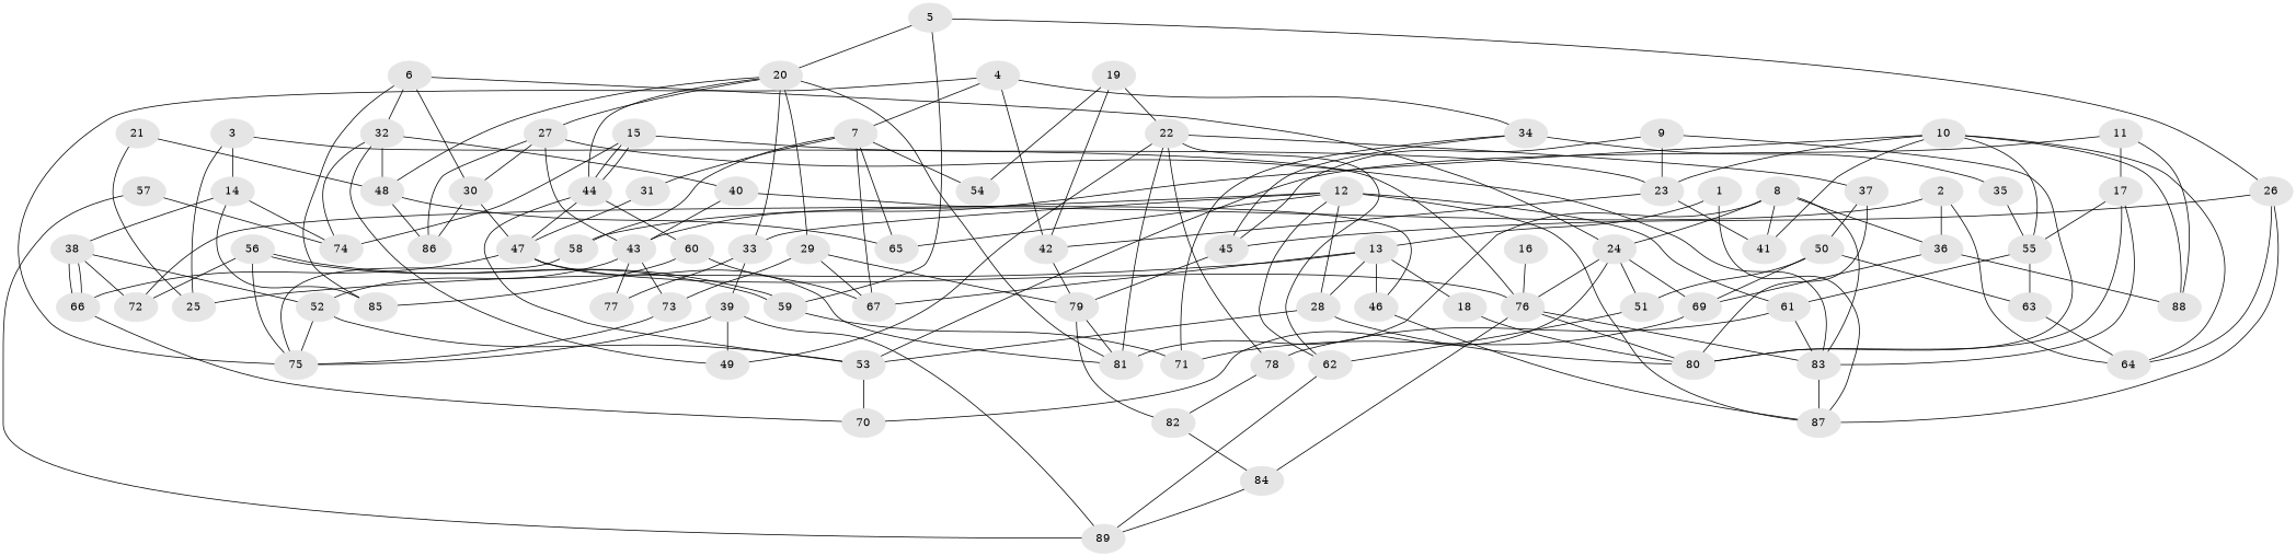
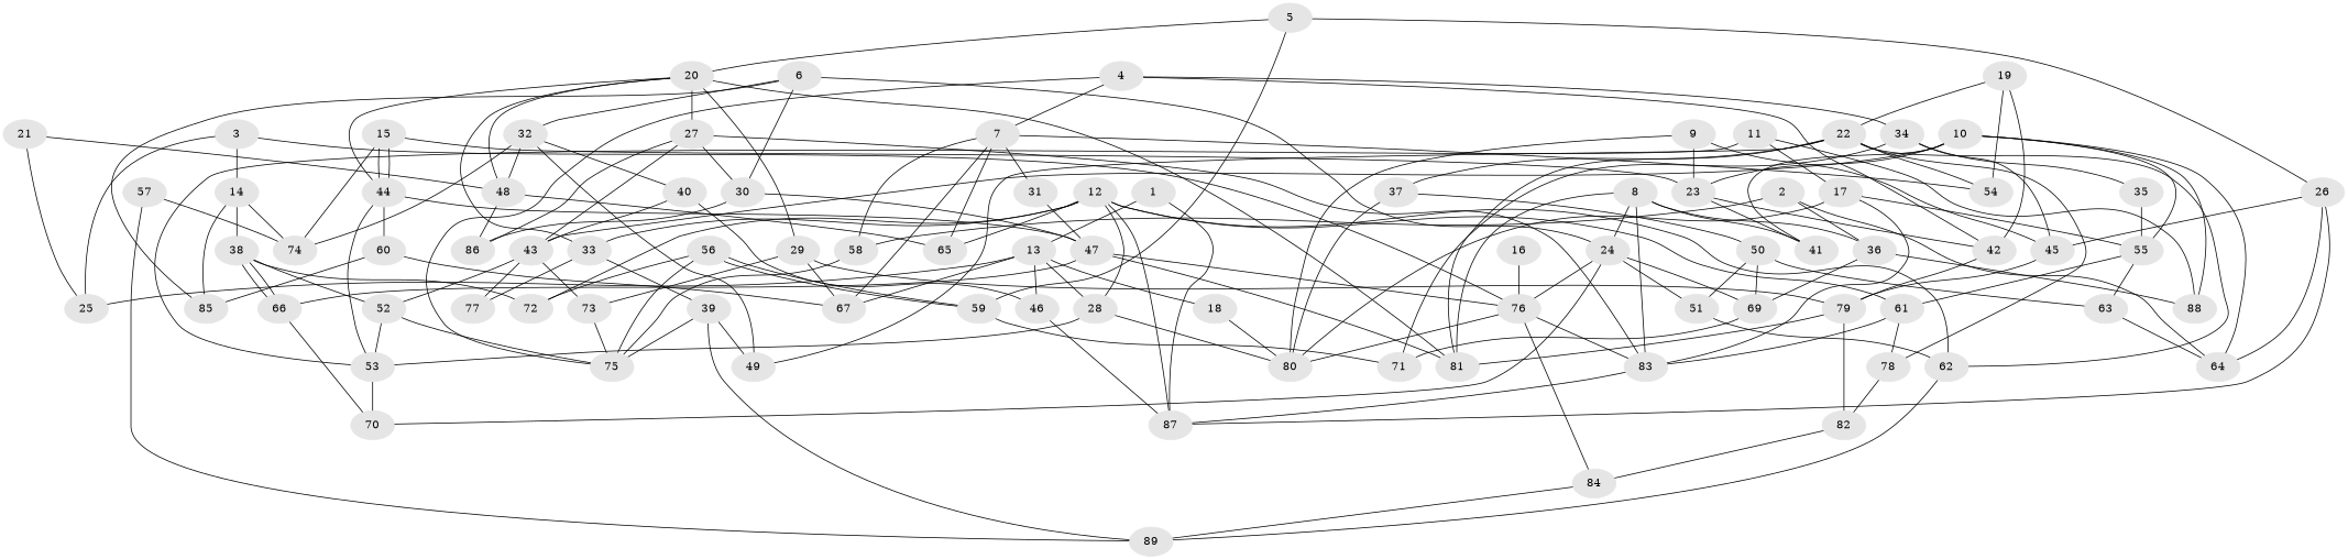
  graph {
    node [color=gray90 style=filled]
    1
    13
    87
    25
    67
    28
    18
    46
    2
    36
    58
    64
    88
    69
    75
    3
    14
    76
    85
    38
    74
    83
    80
    84
    4
    7
    34
    42
    31
    54
    65
    45
    35
    71
    79
    53
    70
    5
    20
    26
    59
    81
    33
    44
    27
    29
    48
    6
    24
    30
    32
    51
    86
    47
    49
    40
    8
    41
    9
    23
    10
    43
    55
    73
    77
    52
    61
    63
    11
    17
    12
    62
    72
    39
    78
    89
    66
    15
    60
    16
    19
    22
    37
    21
    50
    82
    56
    57
    1 -- 13
    1 -- 87
    13 -- 25
    13 -- 67
    13 -- 28
    13 -- 18
    13 -- 46
    28 -- 80
    28 -- 53
    18 -- 80
    46 -- 87
    2 -- 36
    2 -- 58
    2 -- 64
    36 -- 88
    36 -- 69
    58 -- 75
    69 -- 71
    3 -- 25
    3 -- 14
    3 -- 76
    14 -- 85
    14 -- 38
    14 -- 74
    76 -- 83
    76 -- 80
    76 -- 84
    38 -- 52
    38 -- 72
    38 -- 66
    38 -- 66
    83 -- 87
    84 -- 89
    4 -- 75
    4 -- 7
    4 -- 34
    4 -- 42
    7 -- 67
    7 -- 58
    7 -- 31
    7 -- 54
    7 -- 65
    34 -- 45
    34 -- 35
    34 -- 71
    42 -- 79
    31 -- 47
    45 -- 79
    35 -- 55
    79 -- 81
    79 -- 82
    53 -- 70
    5 -- 20
    5 -- 26
    5 -- 59
    20 -- 81
    20 -- 33
    20 -- 44
    20 -- 27
    20 -- 29
    20 -- 48
    26 -- 87
    26 -- 64
    26 -- 45
    59 -- 71
    33 -- 77
    33 -- 39
    44 -- 53
    44 -- 47
    44 -- 60
    27 -- 83
    27 -- 30
    27 -- 86
    27 -- 43
    29 -- 67
    29 -- 79
    29 -- 73
    48 -- 65
    48 -- 86
    6 -- 85
    6 -- 24
    6 -- 30
    6 -- 32
    24 -- 69
    24 -- 76
    24 -- 70
    24 -- 51
    30 -- 86
    30 -- 47
    32 -- 74
    32 -- 48
    32 -- 49
    32 -- 40
    51 -- 62
    47 -- 76
    47 -- 81
    47 -- 66
    40 -- 46
    40 -- 43
    8 -- 36
    8 -- 83
    8 -- 81
    8 -- 24
    8 -- 41
    9 -- 80
    9 -- 45
    9 -- 23
    23 -- 42
    23 -- 41
    10 -- 64
    10 -- 88
    10 -- 41
    10 -- 23
    10 -- 43
    10 -- 55
    43 -- 73
    43 -- 77
    43 -- 52
    55 -- 61
    55 -- 63
    73 -- 75
    52 -- 75
    52 -- 53
    61 -- 83
    61 -- 78
    63 -- 64
    11 -- 88
    11 -- 53
    11 -- 17
    17 -- 83
    17 -- 80
    17 -- 55
    12 -- 87
    12 -- 28
    12 -- 65
    12 -- 33
    12 -- 61
    12 -- 62
    12 -- 72
    62 -- 89
    39 -- 75
    39 -- 49
    39 -- 89
    78 -- 82
    66 -- 70
    15 -- 74
    15 -- 44
    15 -- 44
    15 -- 23
    60 -- 67
    60 -- 85
    16 -- 76
    19 -- 42
    19 -- 54
    19 -- 22
+   22 -- 54
    22 -- 81
    22 -- 49
    22 -- 62
    22 -- 78
    22 -- 37
    37 -- 80
    37 -- 50
    21 -- 25
    21 -- 48
    50 -- 69
    50 -- 51
    50 -- 63
    82 -- 84
    56 -- 75
    56 -- 59
    56 -- 59
    56 -- 72
    57 -- 74
    57 -- 89
  }
